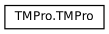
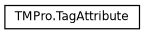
  digraph {
    rankdir=LR
-   n1 [color=black fillcolor=white fontname=Helvetica fontsize=10 height=0.2 label="TMPro.TMPro" shape=record style=filled width=0.4]
+   n1 [color=black fillcolor=white fontname=Helvetica fontsize=10 height=0.2 label="TMPro.TagAttribute" shape=record style=filled width=0.4]
  }
